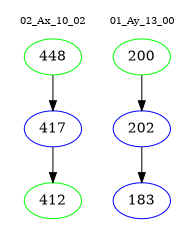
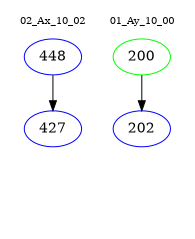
  digraph {
    node [color=blue]
    edge [color=black]
-   n1 [label=417]
-   n2 [color=green label=412]
-   n3 [color=green label=448]
+   n1 [label=427]
+   n3 [label=448]
    n4 [label=202]
-   n5 [label=183]
    n6 [color=green label=200]
    subgraph cluster_1 {
      color=white
      fontsize=10
      label="02_Ax_10_02"
      n1
-     n2
      n3
    }
    subgraph cluster_2 {
      color=white
      fontsize=10
-     label="01_Ay_13_00"
+     label="01_Ay_10_00"
      n4
-     n5
      n6
    }
-   n1 -> n2
    n3 -> n1
-   n4 -> n5
    n6 -> n4
  }
